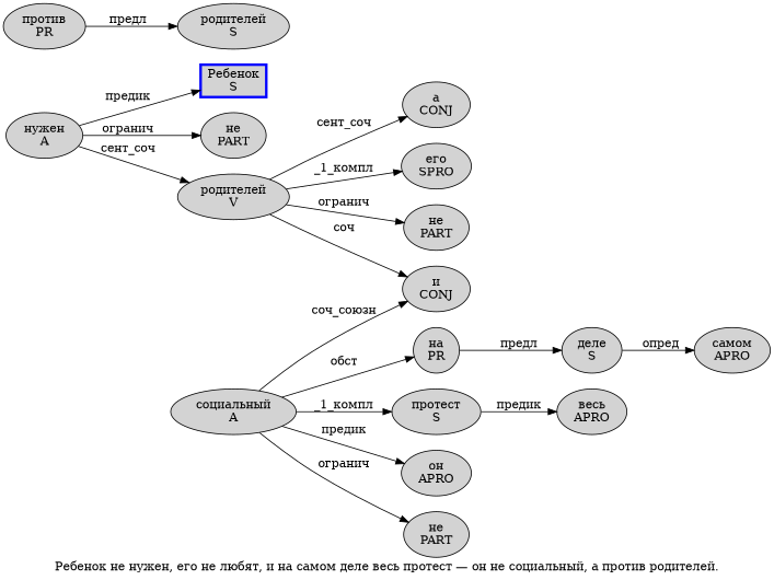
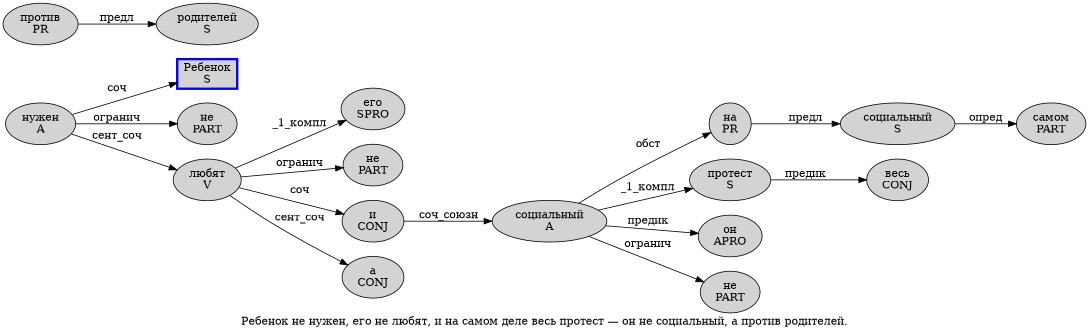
  digraph {
    label="Ребенок не нужен, его не любят, и на самом деле весь протест — он не социальный, а против родителей."
    rankdir=LR
    node [fillcolor=lightgray penwidth=1 shape=ellipse style=filled]
    n1 [color=blue label="Ребенок\nS" penwidth=3 shape=box]
    n2 [label="не\nPART"]
    n3 [label="нужен\nA"]
-   n4 [label="родителей\nV"]
+   n4 [label="любят\nV"]
    n5 [label="его\nSPRO"]
    n6 [label="не\nPART"]
    n7 [label="и\nCONJ"]
    n8 [label="а\nCONJ"]
    n9 [label="социальный\nA"]
    n10 [label="на\nPR"]
    n11 [label="протест\nS"]
    n12 [label="он\nAPRO"]
    n13 [label="не\nPART"]
-   n14 [label="деле\nS"]
-   n15 [label="самом\nAPRO"]
-   n16 [label="весь\nAPRO"]
+   n14 [label="социальный\nS"]
+   n15 [label="самом\nPART"]
+   n16 [label="весь\nCONJ"]
    n17 [label="против\nPR"]
    n18 [label="родителей\nS"]
-   n3 -> n1 [label="предик"]
+   n3 -> n1 [label="соч"]
    n3 -> n2 [label="огранич"]
    n3 -> n4 [label="сент_соч"]
    n4 -> n5 [label="_1_компл"]
    n4 -> n6 [label="огранич"]
    n4 -> n7 [label="соч"]
    n4 -> n8 [label="сент_соч"]
-   n9 -> n7 [label="соч_союзн"]
+   n7 -> n9 [label="соч_союзн"]
    n9 -> n10 [label="обст"]
    n9 -> n11 [label="_1_компл"]
    n9 -> n12 [label="предик"]
    n9 -> n13 [label="огранич"]
    n10 -> n14 [label="предл"]
    n11 -> n16 [label="предик"]
    n14 -> n15 [label="опред"]
    n17 -> n18 [label="предл"]
  }
